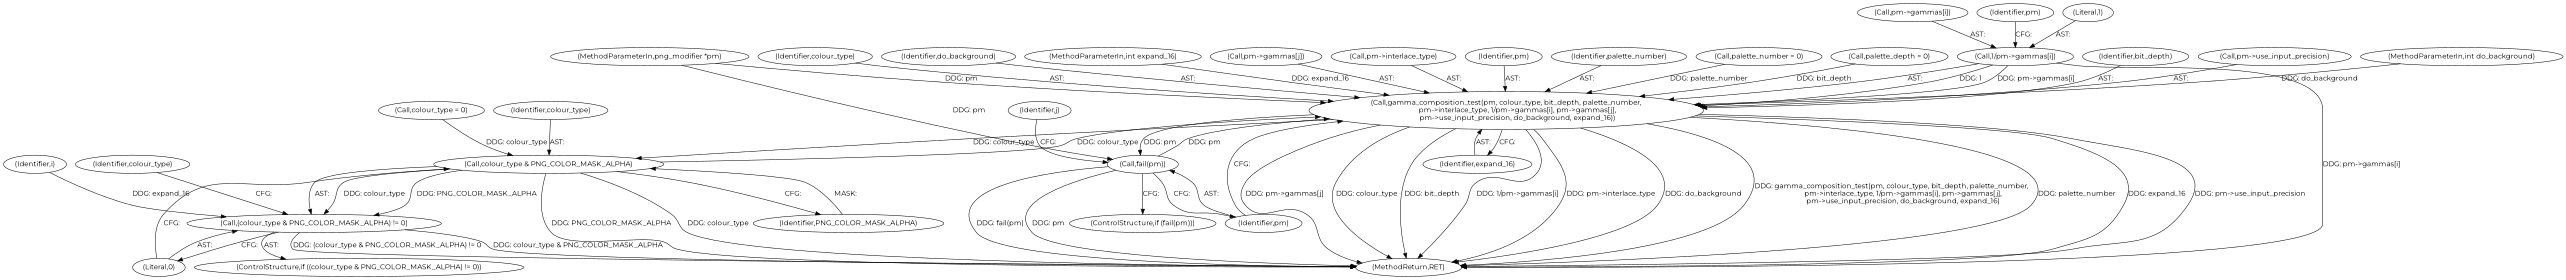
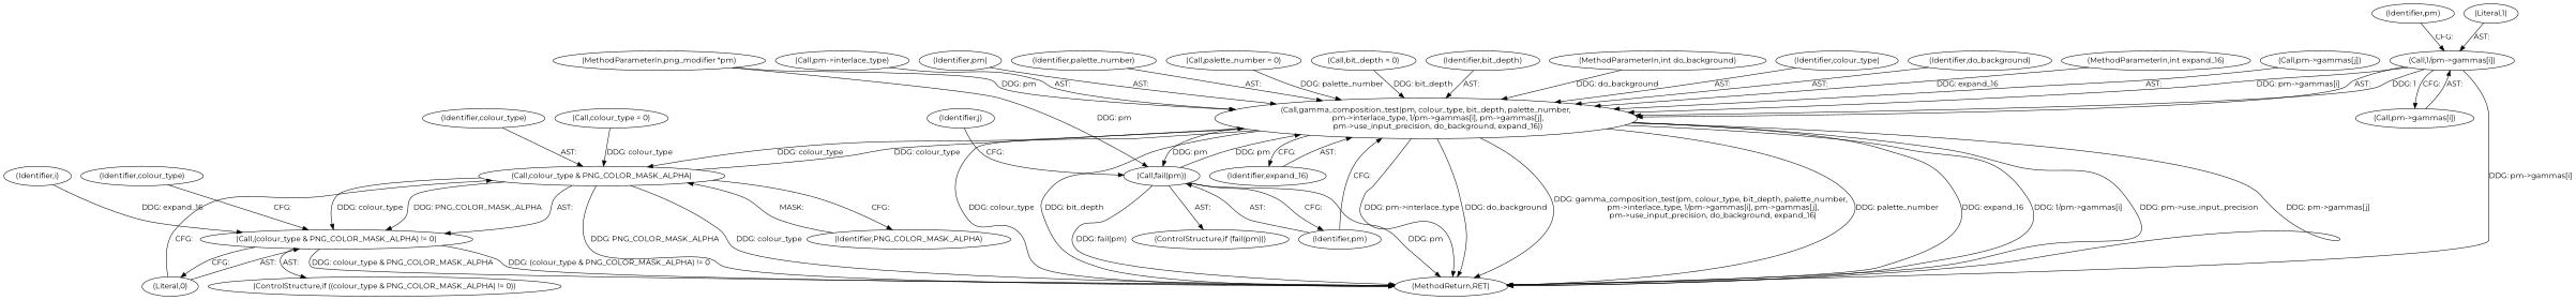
  digraph {
    fontname=Montserrat
    node [fontname=Montserrat]
    edge [fontname=Montserrat]
    n1 [label="(Call,1/pm->gammas[i])"]
    n2 [label="(Call,gamma_composition_test(pm, colour_type, bit_depth, palette_number,\n            pm->interlace_type, 1/pm->gammas[i], pm->gammas[j],\n            pm->use_input_precision, do_background, expand_16))"]
    n3 [label="(Call,pm->gammas[i])"]
    n4 [label="(MethodReturn,RET)"]
    n5 [label="(Call,colour_type & PNG_COLOR_MASK_ALPHA)"]
    n6 [label="(Call,fail(pm))"]
    n7 [label="(Identifier,expand_16)"]
    n8 [label="(Call,(colour_type & PNG_COLOR_MASK_ALPHA) != 0)"]
    n9 [label="(Identifier,PNG_COLOR_MASK_ALPHA)"]
    n10 [label="(Identifier,pm)"]
    n11 [label="(ControlStructure,if (fail(pm)))"]
    n12 [label="(ControlStructure,if ((colour_type & PNG_COLOR_MASK_ALPHA) != 0))"]
    n13 [label="(Literal,0)"]
    n14 [label="(Identifier,bit_depth)"]
-   n15 [label="(Call,pm->use_input_precision)"]
    n16 [label="(MethodParameterIn,int do_background)"]
    n17 [label="(Identifier,pm)"]
    n18 [label="(Identifier,colour_type)"]
    n19 [label="(Identifier,do_background)"]
    n20 [label="(Identifier,j)"]
    n21 [label="(MethodParameterIn,int expand_16)"]
    n22 [label="(Identifier,i)"]
    n23 [label="(Call,pm->gammas[j])"]
    n24 [label="(Call,pm->interlace_type)"]
    n25 [label="(Identifier,pm)"]
    n26 [label="(Identifier,palette_number)"]
    n27 [label="(Call,palette_number = 0)"]
    n28 [label="(Identifier,colour_type)"]
    n29 [label="(Call,colour_type = 0)"]
    n30 [label="(Literal,1)"]
    n31 [label="(MethodParameterIn,png_modifier *pm)"]
    n32 [label="(Identifier,colour_type)"]
-   n33 [label="(Call,palette_depth = 0)"]
+   n33 [label="(Call,bit_depth = 0)"]
    n1 -> n2 [label="AST: "]
    n1 -> n2 [label="DDG: 1"]
    n1 -> n2 [label="DDG: pm->gammas[i]"]
+   n1 -> n3 [label="CFG: "]
    n1 -> n4 [label="DDG: pm->gammas[i]"]
    n2 -> n4 [label="DDG: expand_16"]
    n2 -> n4 [label="DDG: 1/pm->gammas[i]"]
    n2 -> n4 [label="DDG: pm->use_input_precision"]
    n2 -> n4 [label="DDG: pm->gammas[j]"]
    n2 -> n4 [label="DDG: colour_type"]
    n2 -> n4 [label="DDG: bit_depth"]
    n2 -> n4 [label="DDG: pm->interlace_type"]
    n2 -> n4 [label="DDG: do_background"]
    n2 -> n4 [label="DDG: gamma_composition_test(pm, colour_type, bit_depth, palette_number,\n            pm->interlace_type, 1/pm->gammas[i], pm->gammas[j],\n            pm->use_input_precision, do_background, expand_16)"]
    n2 -> n4 [label="DDG: palette_number"]
    n2 -> n5 [label="DDG: colour_type"]
    n2 -> n6 [label="DDG: pm"]
    n2 -> n7 [label="CFG: "]
    n3 -> n1 [label="AST: "]
    n5 -> n2 [label="DDG: colour_type"]
    n5 -> n4 [label="DDG: PNG_COLOR_MASK_ALPHA"]
    n5 -> n4 [label="DDG: colour_type"]
    n5 -> n8 [label="AST: "]
    n5 -> n8 [label="DDG: colour_type"]
    n5 -> n8 [label="DDG: PNG_COLOR_MASK_ALPHA"]
    n5 -> n9 [label="CFG: "]
    n6 -> n2 [label="DDG: pm"]
    n6 -> n4 [label="DDG: pm"]
    n6 -> n4 [label="DDG: fail(pm)"]
    n6 -> n10 [label="CFG: "]
-   n6 -> n11 [label="CFG: "]
+   n6 -> n11 [label="AST: "]
    n7 -> n2 [label="AST: "]
    n8 -> n4 [label="DDG: (colour_type & PNG_COLOR_MASK_ALPHA) != 0"]
    n8 -> n4 [label="DDG: colour_type & PNG_COLOR_MASK_ALPHA"]
    n8 -> n12 [label="AST: "]
    n8 -> n13 [label="CFG: "]
    n9 -> n5 [label="MASK: "]
    n10 -> n2 [label="CFG: "]
    n10 -> n6 [label="AST: "]
    n13 -> n5 [label="CFG: "]
    n13 -> n8 [label="AST: "]
    n14 -> n2 [label="AST: "]
-   n15 -> n2 [label="AST: "]
    n16 -> n2 [label="DDG: do_background"]
    n17 -> n1 [label="CFG: "]
    n18 -> n2 [label="AST: "]
    n19 -> n2 [label="AST: "]
    n20 -> n6 [label="CFG: "]
    n21 -> n2 [label="DDG: expand_16"]
    n22 -> n8 [label="DDG: expand_16"]
    n23 -> n2 [label="AST: "]
    n24 -> n2 [label="AST: "]
    n25 -> n2 [label="AST: "]
    n26 -> n2 [label="AST: "]
    n27 -> n2 [label="DDG: palette_number"]
    n28 -> n8 [label="CFG: "]
    n29 -> n5 [label="DDG: colour_type"]
    n30 -> n1 [label="AST: "]
    n31 -> n2 [label="DDG: pm"]
    n31 -> n6 [label="DDG: pm"]
    n32 -> n5 [label="AST: "]
    n33 -> n2 [label="DDG: bit_depth"]
  }
